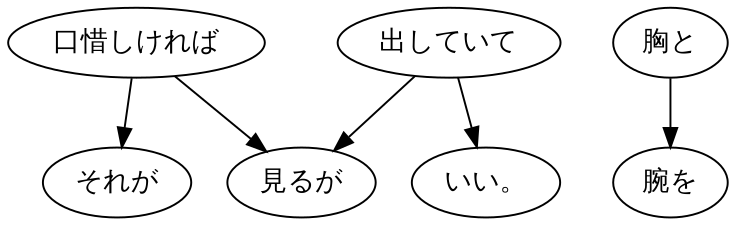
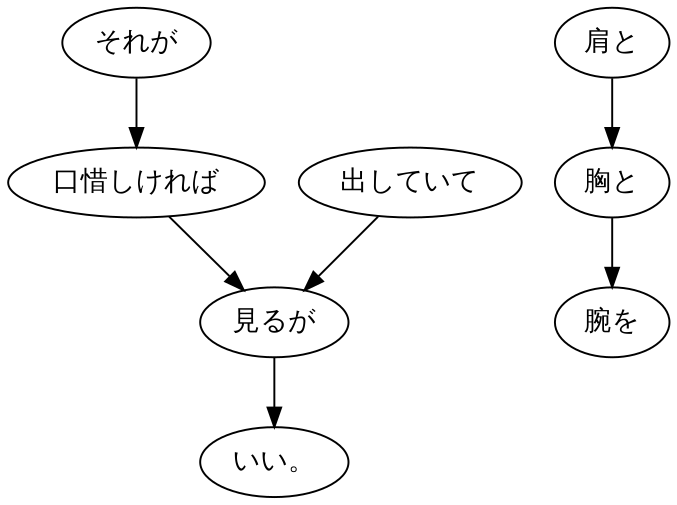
  digraph {
    n1 [label="それが"]
    n2 [label="口惜しければ"]
    n3 [label="見るが"]
    n4 [label="いい。"]
    n5 [label="出していて"]
+   n6 [label="肩と"]
    n7 [label="胸と"]
    n8 [label="腕を"]
-   n2 -> n1
+   n1 -> n2
    n2 -> n3
-   n5 -> n4
+   n3 -> n4
    n5 -> n3
+   n6 -> n7
    n7 -> n8
  }
